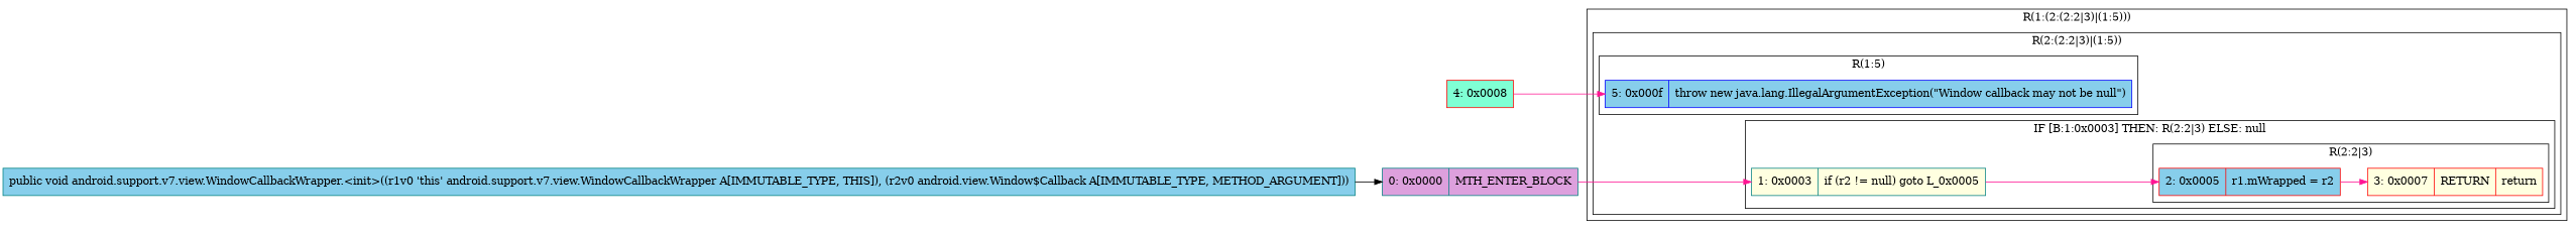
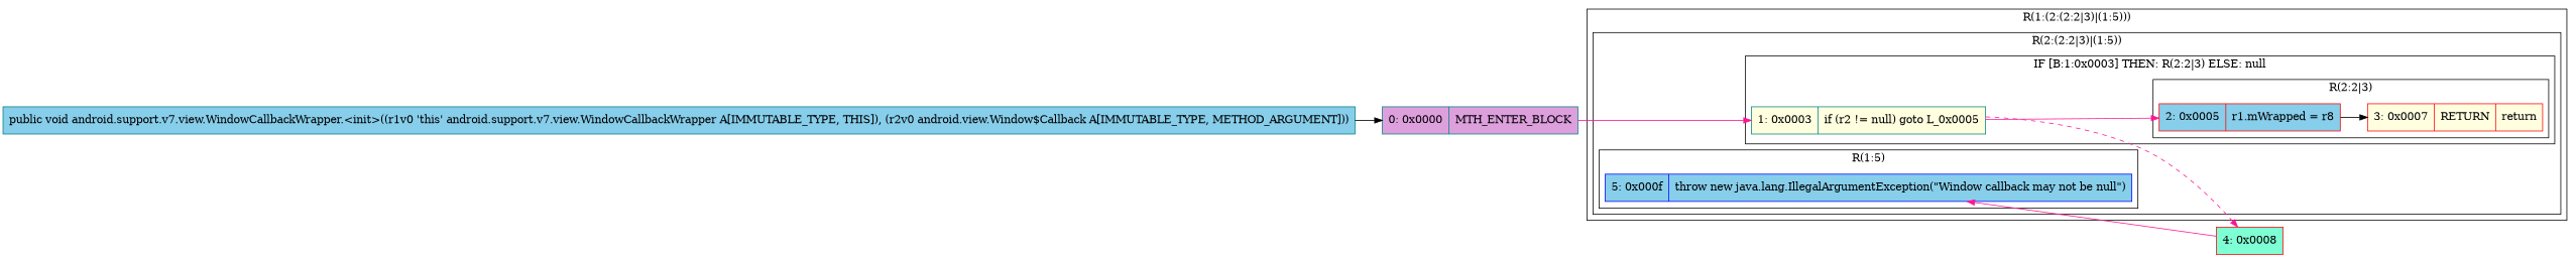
  digraph {
    rankdir=LR
    node [color=red fillcolor=skyblue shape=record style=filled]
    edge [color=deeppink]
-   n1 [label="{2\:\ 0x0005|r1.mWrapped = r2\l}"]
+   n1 [label="{2\:\ 0x0005|r1.mWrapped = r8\l}"]
    n2 [fillcolor=lightyellow label="{3\:\ 0x0007|RETURN\l|return\l}"]
    n3 [color=teal fillcolor=lightyellow label="{1\:\ 0x0003|if (r2 != null) goto L_0x0005\l}"]
    n4 [color=blue label="{5\:\ 0x000f|throw new java.lang.IllegalArgumentException(\"Window callback may not be null\")\l}"]
    n5 [fillcolor=aquamarine label="{4\:\ 0x0008}"]
    n6 [color=teal fillcolor=plum label="{0\:\ 0x0000|MTH_ENTER_BLOCK\l}"]
    n7 [color=teal label="{public void android.support.v7.view.WindowCallbackWrapper.\<init\>((r1v0 'this' android.support.v7.view.WindowCallbackWrapper A[IMMUTABLE_TYPE, THIS]), (r2v0 android.view.Window$Callback A[IMMUTABLE_TYPE, METHOD_ARGUMENT])) }"]
    subgraph cluster_1 {
      label="R(1:(2:(2:2|3)|(1:5)))"
      subgraph cluster_2 {
        label="R(2:(2:2|3)|(1:5))"
        subgraph cluster_3 {
          label="IF [B:1:0x0003] THEN: R(2:2|3) ELSE: null"
          n3
          subgraph cluster_4 {
            label="R(2:2|3)"
            n1
            n2
          }
        }
        subgraph cluster_5 {
          label="R(1:5)"
          n4
        }
      }
    }
-   n1 -> n2
+   n1 -> n2 [color=black]
    n3 -> n1
+   n3 -> n5 [style=dashed]
    n5 -> n4
    n6 -> n3
    n7 -> n6 [color=black]
  }
